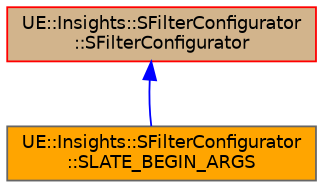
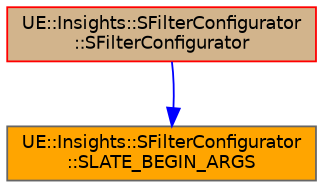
  digraph {
    rankdir=TB
    node [fontname=Helvetica fontsize=10 shape=box style=filled]
    n1 [color=red fillcolor=tan fontcolor=black height=0.2 label="UE::Insights::SFilterConfigurator\l::SFilterConfigurator" width=0.4]
    n2 [color=gray40 fillcolor=orange height=0.2 label="UE::Insights::SFilterConfigurator\l::SLATE_BEGIN_ARGS" width=0.4]
-   n1 -> n2 [color=blue dir=back fontname=Helvetica fontsize=10 labelfontname=Helvetica labelfontsize=10 style=solid]
+   n2 -> n1 [color=blue dir=back fontname=Helvetica fontsize=10 labelfontname=Helvetica labelfontsize=10 style=solid]
  }
